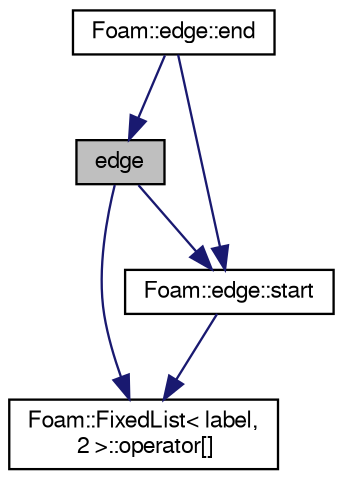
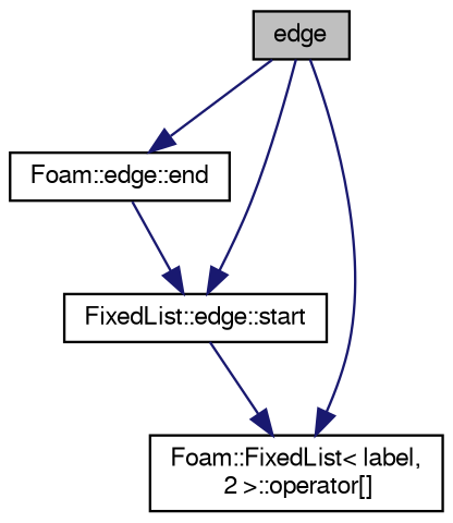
  digraph {
    rankdir=TB
    node [color=black fontname=FreeSans fontsize=10 shape=record]
    edge [color=midnightblue fontname=FreeSans fontsize=10 labelfontname=FreeSans labelfontsize=10 style=solid]
    n1 [fillcolor=grey75 fontcolor=black height=0.2 label="edge" style=filled width=0.4]
    n2 [height=0.2 label="Foam::edge::end" width=0.4]
    n3 [height=0.2 label="Foam::FixedList\< label,\l 2 \>::operator[]" width=0.4]
-   n4 [height=0.2 label="Foam::edge::start" width=0.4]
-   n2 -> n1
+   n4 [height=0.2 label="FixedList::edge::start" width=0.4]
+   n1 -> n2
    n1 -> n3
    n1 -> n4
    n2 -> n4
    n4 -> n3
  }
